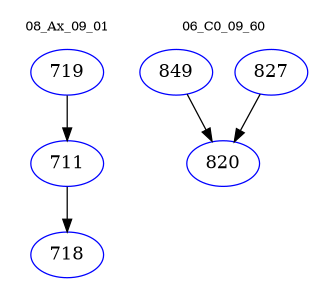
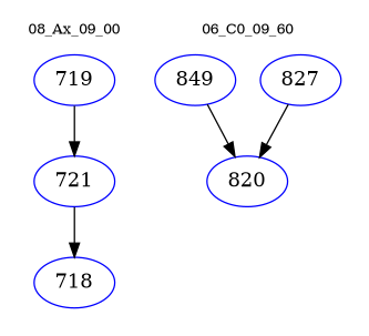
  digraph {
    node [color=blue]
    edge [color=black]
    n1 [label=719]
-   n2 [label=711]
+   n2 [label=721]
    n3 [label=718]
    n4 [label=827]
    n5 [label=820]
    n6 [label=849]
    subgraph cluster_1 {
      color=white
      fontsize=10
-     label="08_Ax_09_01"
+     label="08_Ax_09_00"
      n1
      n2
      n3
    }
    subgraph cluster_2 {
      color=white
      fontsize=10
      label="06_C0_09_60"
      n4
      n5
      n6
    }
    n1 -> n2
    n2 -> n3
    n4 -> n5
    n6 -> n5
  }
